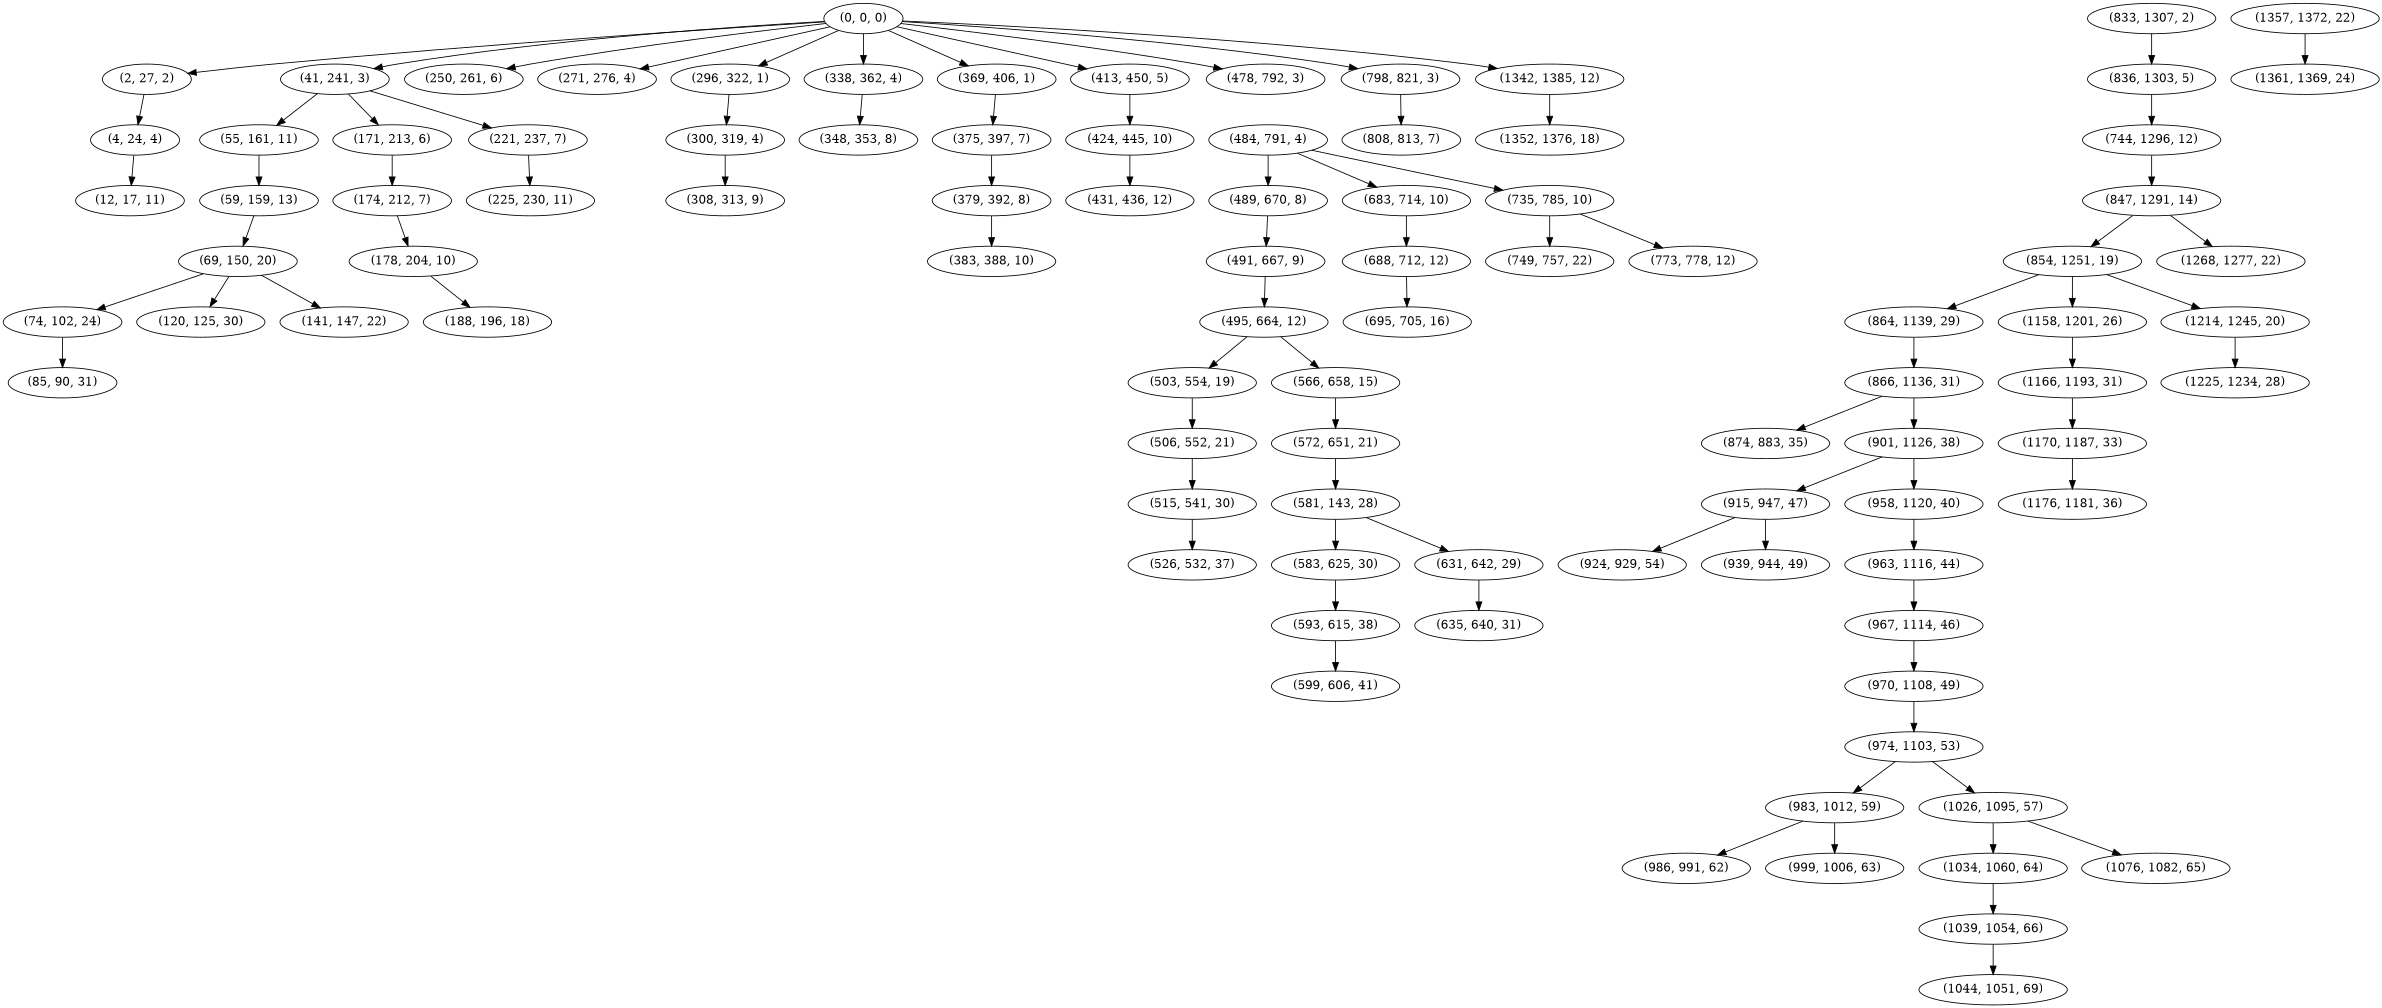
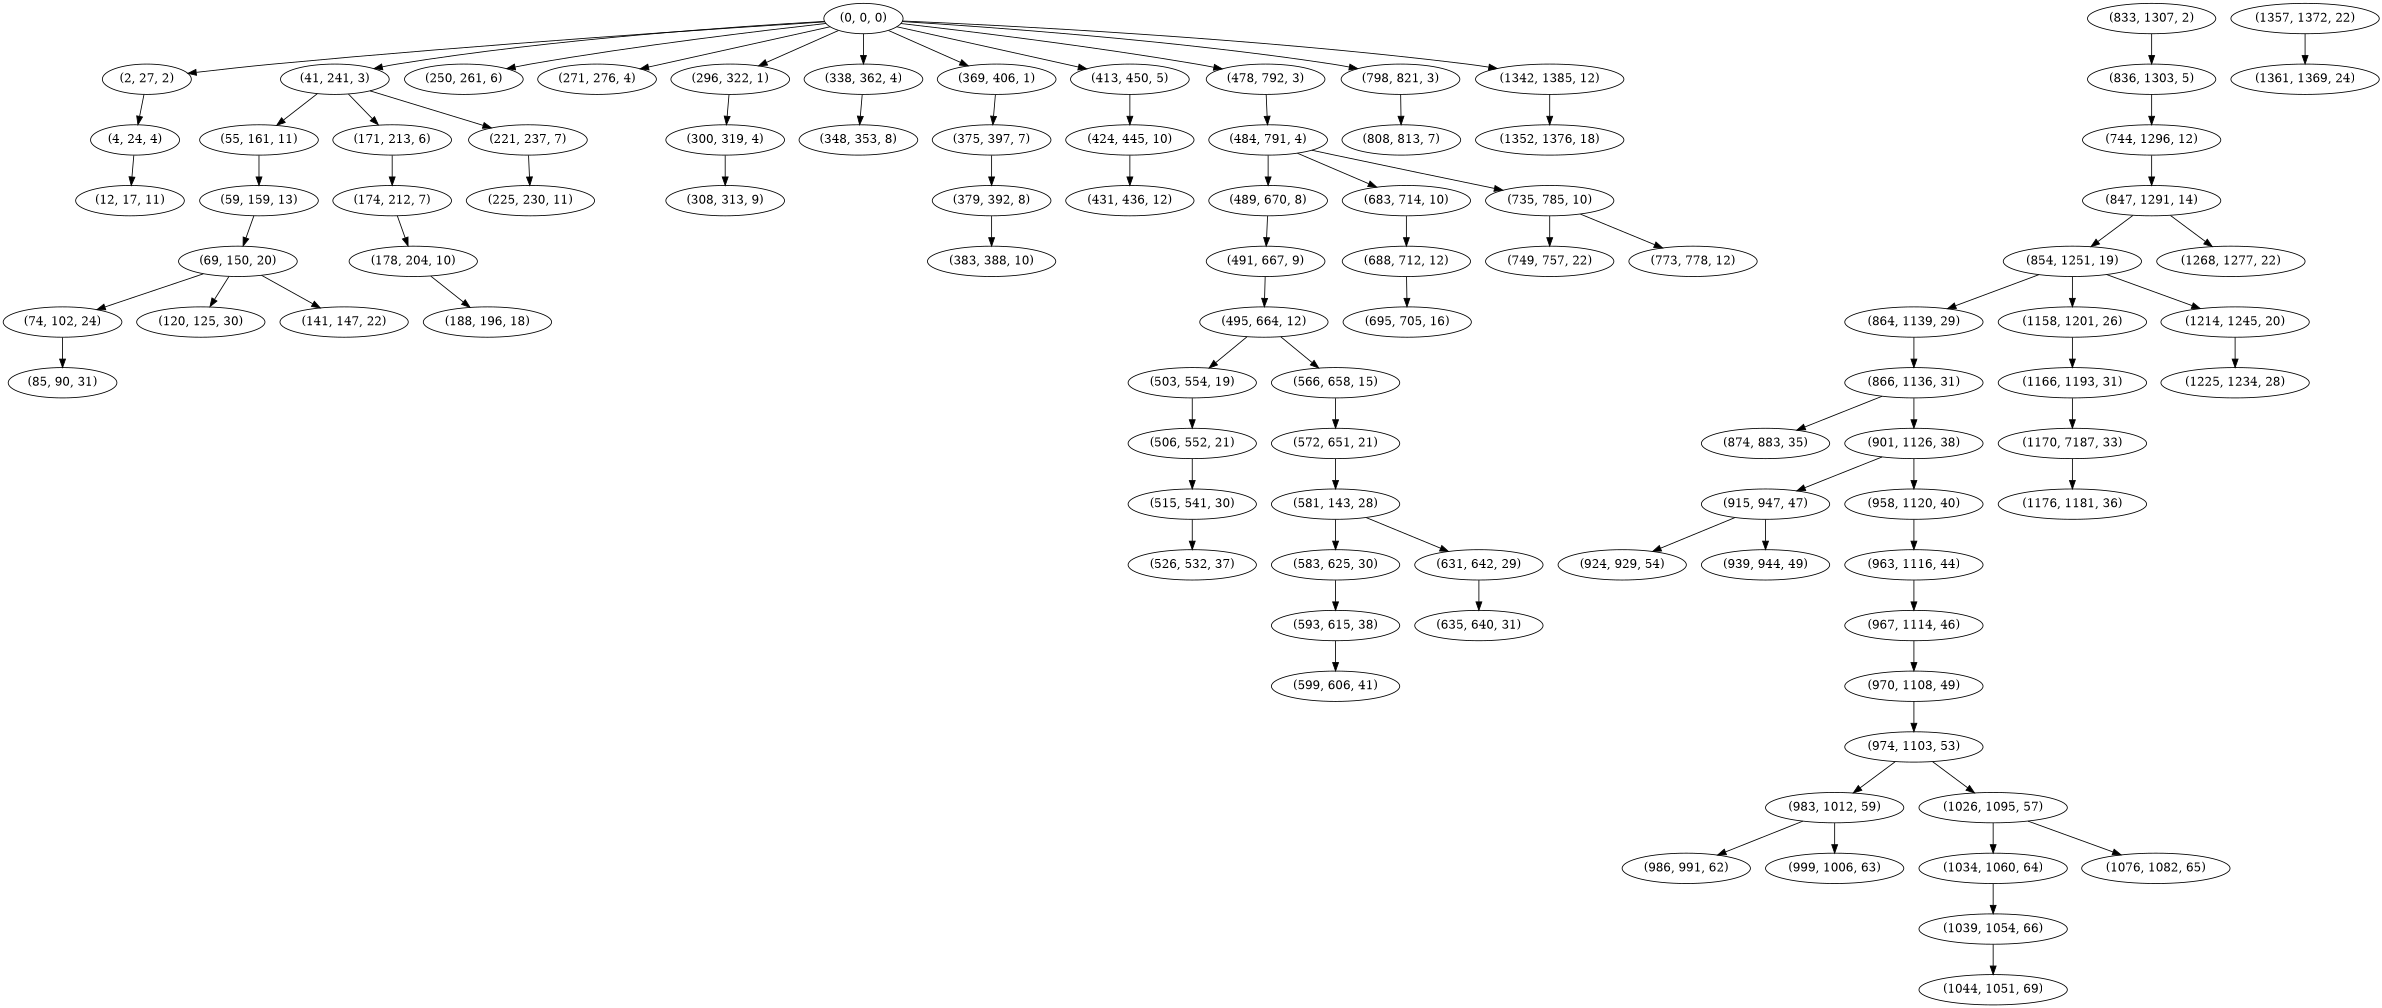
  digraph {
    "(0, 0, 0)"
    "(2, 27, 2)"
    "(41, 241, 3)"
    "(250, 261, 6)"
    "(271, 276, 4)"
    "(296, 322, 1)"
    "(338, 362, 4)"
    "(369, 406, 1)"
    "(413, 450, 5)"
    "(478, 792, 3)"
    "(798, 821, 3)"
    "(1342, 1385, 12)"
    "(4, 24, 4)"
    "(55, 161, 11)"
    "(171, 213, 6)"
    "(221, 237, 7)"
    "(300, 319, 4)"
    "(348, 353, 8)"
    "(375, 397, 7)"
    "(424, 445, 10)"
    "(484, 791, 4)"
    "(808, 813, 7)"
    "(833, 1307, 2)"
    "(836, 1303, 5)"
    "(1352, 1376, 18)"
    "(12, 17, 11)"
    "(59, 159, 13)"
    "(174, 212, 7)"
    "(225, 230, 11)"
    "(69, 150, 20)"
    "(74, 102, 24)"
    "(120, 125, 30)"
    "(141, 147, 22)"
    "(85, 90, 31)"
    "(178, 204, 10)"
    "(188, 196, 18)"
    "(308, 313, 9)"
    "(379, 392, 8)"
    "(383, 388, 10)"
    "(431, 436, 12)"
    "(489, 670, 8)"
    "(683, 714, 10)"
    "(735, 785, 10)"
    "(491, 667, 9)"
    "(688, 712, 12)"
    "(749, 757, 22)"
    "(773, 778, 12)"
    "(495, 664, 12)"
    "(503, 554, 19)"
    "(566, 658, 15)"
    "(506, 552, 21)"
    "(572, 651, 21)"
    "(515, 541, 30)"
    "(526, 532, 37)"
    n55 [label="(581, 143, 28)"]
    "(583, 625, 30)"
    "(631, 642, 29)"
    "(593, 615, 38)"
    "(635, 640, 31)"
    "(599, 606, 41)"
    "(695, 705, 16)"
    n62 [label="(744, 1296, 12)"]
    "(847, 1291, 14)"
    "(854, 1251, 19)"
    "(1268, 1277, 22)"
    "(864, 1139, 29)"
    "(1158, 1201, 26)"
    "(1214, 1245, 20)"
    "(866, 1136, 31)"
    "(1166, 1193, 31)"
    "(1225, 1234, 28)"
    "(874, 883, 35)"
    "(901, 1126, 38)"
    "(915, 947, 47)"
    "(958, 1120, 40)"
    "(924, 929, 54)"
    "(939, 944, 49)"
    "(963, 1116, 44)"
    "(967, 1114, 46)"
    "(970, 1108, 49)"
    "(974, 1103, 53)"
    "(983, 1012, 59)"
    "(1026, 1095, 57)"
    "(986, 991, 62)"
    "(999, 1006, 63)"
    "(1034, 1060, 64)"
    "(1076, 1082, 65)"
    "(1039, 1054, 66)"
    "(1044, 1051, 69)"
-   "(1170, 1187, 33)"
+   "(1170, 1187, 33)" [label="(1170, 7187, 33)"]
    "(1176, 1181, 36)"
    "(1357, 1372, 22)"
    "(1361, 1369, 24)"
    "(0, 0, 0)" -> "(2, 27, 2)"
    "(0, 0, 0)" -> "(41, 241, 3)"
    "(0, 0, 0)" -> "(250, 261, 6)"
    "(0, 0, 0)" -> "(271, 276, 4)"
    "(0, 0, 0)" -> "(296, 322, 1)"
    "(0, 0, 0)" -> "(338, 362, 4)"
    "(0, 0, 0)" -> "(369, 406, 1)"
    "(0, 0, 0)" -> "(413, 450, 5)"
    "(0, 0, 0)" -> "(478, 792, 3)"
    "(0, 0, 0)" -> "(798, 821, 3)"
    "(0, 0, 0)" -> "(1342, 1385, 12)"
    "(2, 27, 2)" -> "(4, 24, 4)"
    "(41, 241, 3)" -> "(55, 161, 11)"
    "(41, 241, 3)" -> "(171, 213, 6)"
    "(41, 241, 3)" -> "(221, 237, 7)"
    "(296, 322, 1)" -> "(300, 319, 4)"
    "(338, 362, 4)" -> "(348, 353, 8)"
    "(369, 406, 1)" -> "(375, 397, 7)"
    "(413, 450, 5)" -> "(424, 445, 10)"
+   "(478, 792, 3)" -> "(484, 791, 4)"
    "(798, 821, 3)" -> "(808, 813, 7)"
    "(1342, 1385, 12)" -> "(1352, 1376, 18)"
    "(4, 24, 4)" -> "(12, 17, 11)"
    "(55, 161, 11)" -> "(59, 159, 13)"
    "(171, 213, 6)" -> "(174, 212, 7)"
    "(221, 237, 7)" -> "(225, 230, 11)"
    "(300, 319, 4)" -> "(308, 313, 9)"
    "(375, 397, 7)" -> "(379, 392, 8)"
    "(424, 445, 10)" -> "(431, 436, 12)"
    "(484, 791, 4)" -> "(489, 670, 8)"
    "(484, 791, 4)" -> "(683, 714, 10)"
    "(484, 791, 4)" -> "(735, 785, 10)"
    "(833, 1307, 2)" -> "(836, 1303, 5)"
    "(836, 1303, 5)" -> n62
    "(59, 159, 13)" -> "(69, 150, 20)"
    "(174, 212, 7)" -> "(178, 204, 10)"
    "(69, 150, 20)" -> "(74, 102, 24)"
    "(69, 150, 20)" -> "(120, 125, 30)"
    "(69, 150, 20)" -> "(141, 147, 22)"
    "(74, 102, 24)" -> "(85, 90, 31)"
    "(178, 204, 10)" -> "(188, 196, 18)"
    "(379, 392, 8)" -> "(383, 388, 10)"
    "(489, 670, 8)" -> "(491, 667, 9)"
    "(683, 714, 10)" -> "(688, 712, 12)"
    "(735, 785, 10)" -> "(749, 757, 22)"
    "(735, 785, 10)" -> "(773, 778, 12)"
    "(491, 667, 9)" -> "(495, 664, 12)"
    "(688, 712, 12)" -> "(695, 705, 16)"
    "(495, 664, 12)" -> "(503, 554, 19)"
    "(495, 664, 12)" -> "(566, 658, 15)"
    "(503, 554, 19)" -> "(506, 552, 21)"
    "(566, 658, 15)" -> "(572, 651, 21)"
    "(506, 552, 21)" -> "(515, 541, 30)"
    "(572, 651, 21)" -> n55
    "(515, 541, 30)" -> "(526, 532, 37)"
    n55 -> "(583, 625, 30)"
    n55 -> "(631, 642, 29)"
    "(583, 625, 30)" -> "(593, 615, 38)"
    "(631, 642, 29)" -> "(635, 640, 31)"
    "(593, 615, 38)" -> "(599, 606, 41)"
    n62 -> "(847, 1291, 14)"
    "(847, 1291, 14)" -> "(854, 1251, 19)"
    "(847, 1291, 14)" -> "(1268, 1277, 22)"
    "(854, 1251, 19)" -> "(864, 1139, 29)"
    "(854, 1251, 19)" -> "(1158, 1201, 26)"
    "(854, 1251, 19)" -> "(1214, 1245, 20)"
    "(864, 1139, 29)" -> "(866, 1136, 31)"
    "(1158, 1201, 26)" -> "(1166, 1193, 31)"
    "(1214, 1245, 20)" -> "(1225, 1234, 28)"
    "(866, 1136, 31)" -> "(874, 883, 35)"
    "(866, 1136, 31)" -> "(901, 1126, 38)"
    "(1166, 1193, 31)" -> "(1170, 1187, 33)"
    "(901, 1126, 38)" -> "(915, 947, 47)"
    "(901, 1126, 38)" -> "(958, 1120, 40)"
    "(915, 947, 47)" -> "(924, 929, 54)"
    "(915, 947, 47)" -> "(939, 944, 49)"
    "(958, 1120, 40)" -> "(963, 1116, 44)"
    "(963, 1116, 44)" -> "(967, 1114, 46)"
    "(967, 1114, 46)" -> "(970, 1108, 49)"
    "(970, 1108, 49)" -> "(974, 1103, 53)"
    "(974, 1103, 53)" -> "(983, 1012, 59)"
    "(974, 1103, 53)" -> "(1026, 1095, 57)"
    "(983, 1012, 59)" -> "(986, 991, 62)"
    "(983, 1012, 59)" -> "(999, 1006, 63)"
    "(1026, 1095, 57)" -> "(1034, 1060, 64)"
    "(1026, 1095, 57)" -> "(1076, 1082, 65)"
    "(1034, 1060, 64)" -> "(1039, 1054, 66)"
    "(1039, 1054, 66)" -> "(1044, 1051, 69)"
    "(1170, 1187, 33)" -> "(1176, 1181, 36)"
    "(1357, 1372, 22)" -> "(1361, 1369, 24)"
  }
